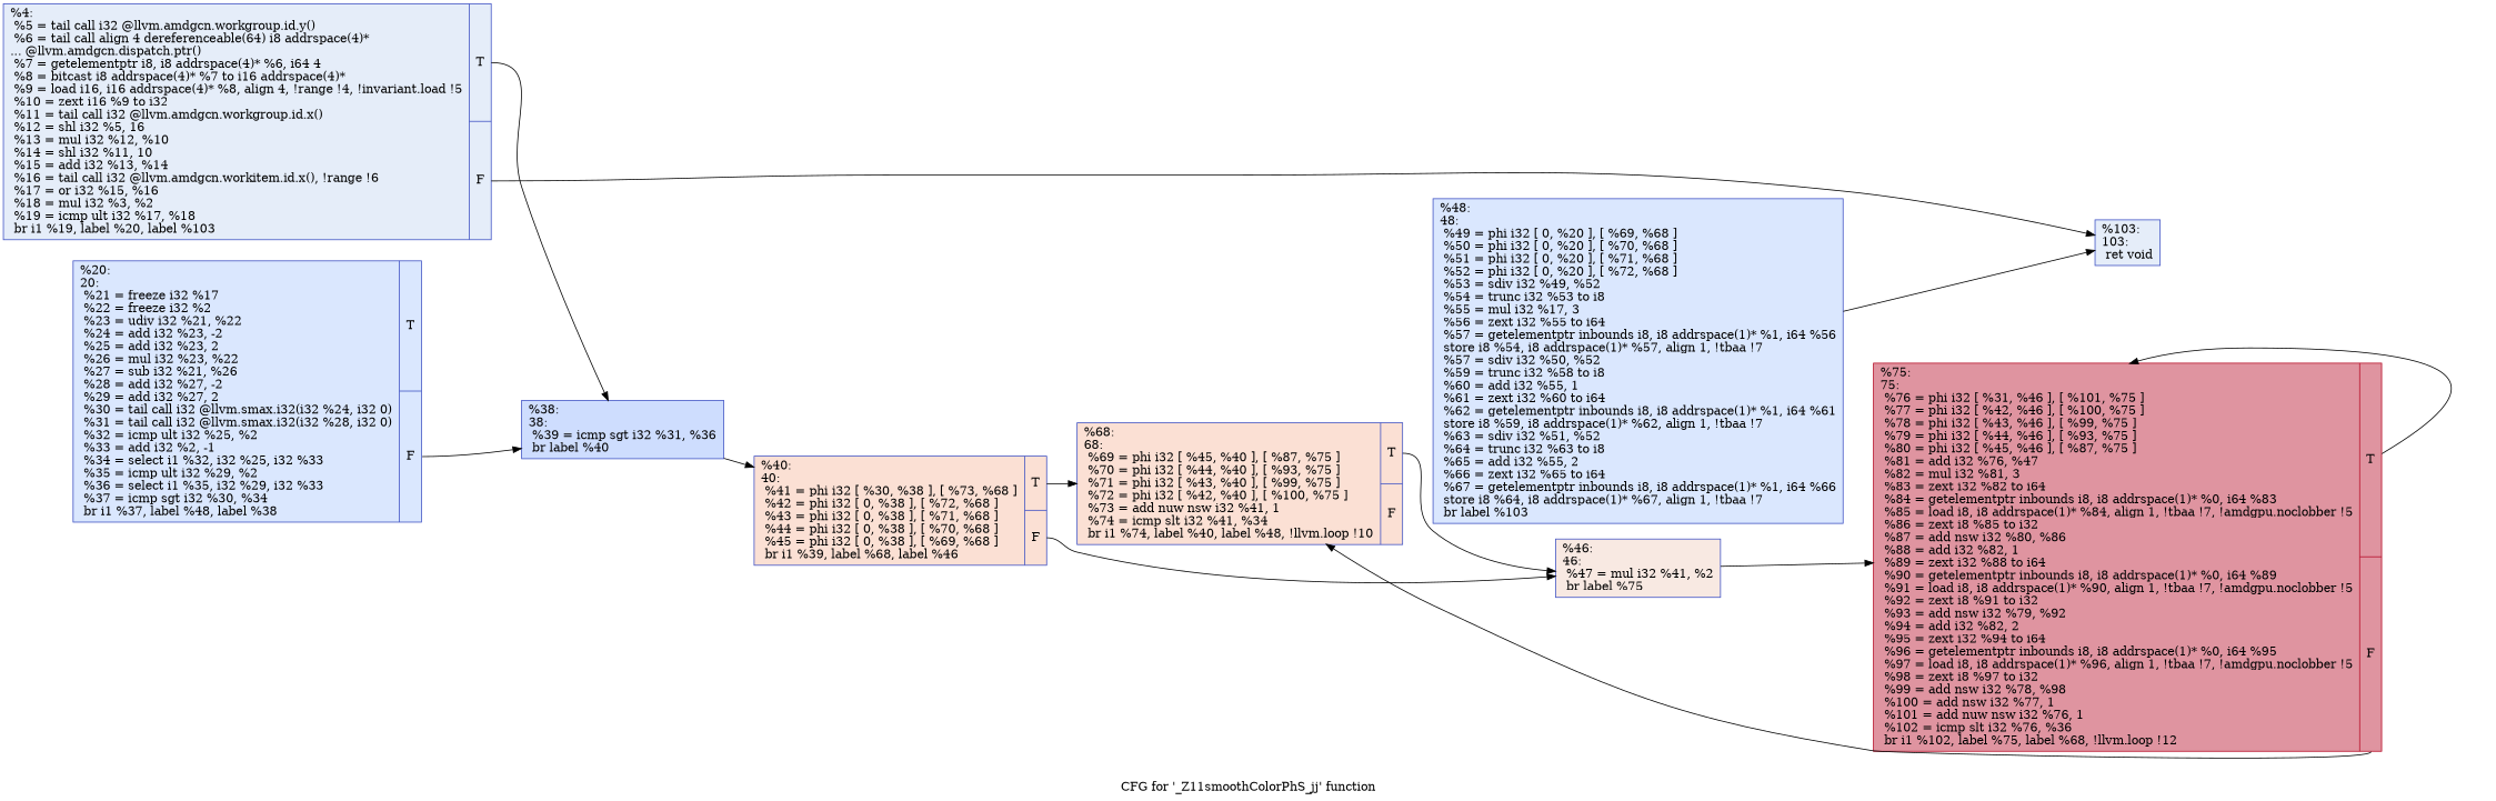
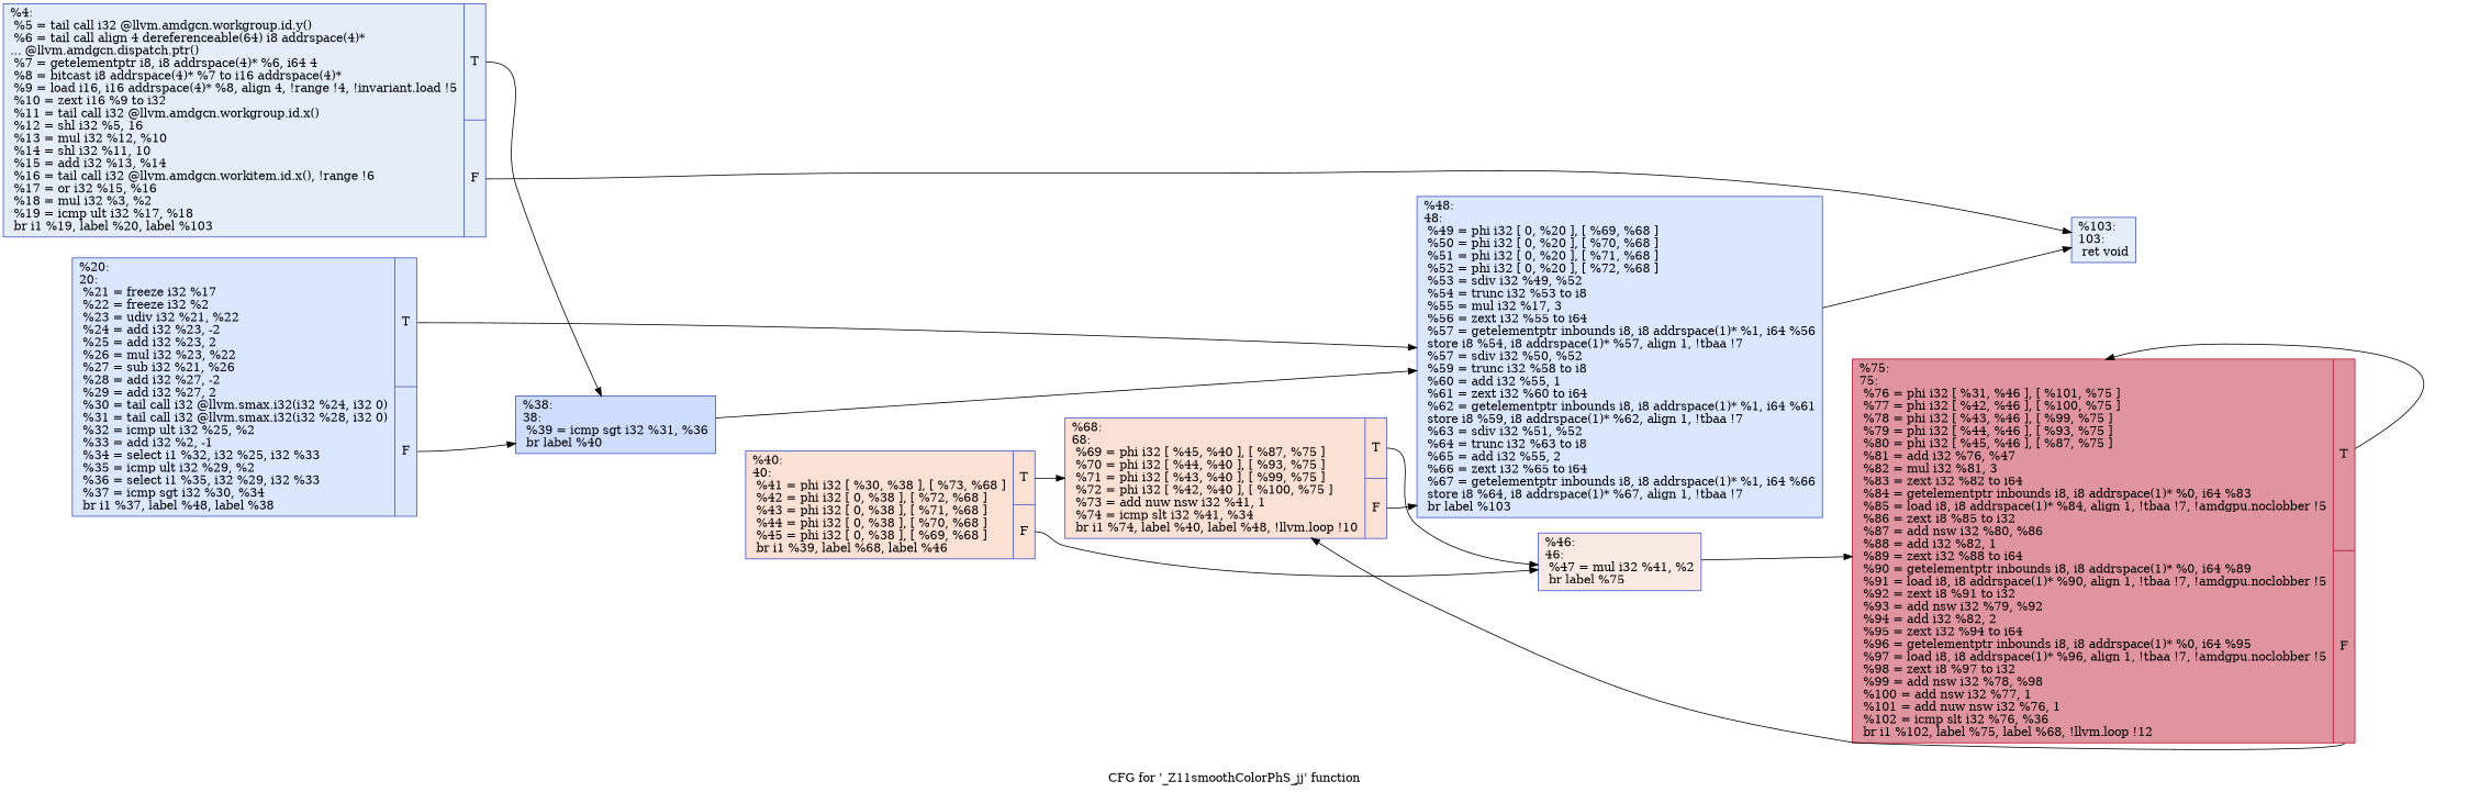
  digraph {
    label="CFG for '_Z11smoothColorPhS_jj' function"
    rankdir=LR
    node [color="#3d50c3ff" fillcolor="#c5d6f270" shape=record style=filled]
    edge [tailport=s0]
    n1 [label="{%4:\l  %5 = tail call i32 @llvm.amdgcn.workgroup.id.y()\l  %6 = tail call align 4 dereferenceable(64) i8 addrspace(4)*\l... @llvm.amdgcn.dispatch.ptr()\l  %7 = getelementptr i8, i8 addrspace(4)* %6, i64 4\l  %8 = bitcast i8 addrspace(4)* %7 to i16 addrspace(4)*\l  %9 = load i16, i16 addrspace(4)* %8, align 4, !range !4, !invariant.load !5\l  %10 = zext i16 %9 to i32\l  %11 = tail call i32 @llvm.amdgcn.workgroup.id.x()\l  %12 = shl i32 %5, 16\l  %13 = mul i32 %12, %10\l  %14 = shl i32 %11, 10\l  %15 = add i32 %13, %14\l  %16 = tail call i32 @llvm.amdgcn.workitem.id.x(), !range !6\l  %17 = or i32 %15, %16\l  %18 = mul i32 %3, %2\l  %19 = icmp ult i32 %17, %18\l  br i1 %19, label %20, label %103\l|{<s0>T|<s1>F}}"]
    n2 [label="{%103:\l103:                                              \l  ret void\l}"]
    n3 [fillcolor="#8fb1fe70" label="{%38:\l38:                                               \l  %39 = icmp sgt i32 %31, %36\l  br label %40\l}"]
    n4 [fillcolor="#abc8fd70" label="{%20:\l20:                                               \l  %21 = freeze i32 %17\l  %22 = freeze i32 %2\l  %23 = udiv i32 %21, %22\l  %24 = add i32 %23, -2\l  %25 = add i32 %23, 2\l  %26 = mul i32 %23, %22\l  %27 = sub i32 %21, %26\l  %28 = add i32 %27, -2\l  %29 = add i32 %27, 2\l  %30 = tail call i32 @llvm.smax.i32(i32 %24, i32 0)\l  %31 = tail call i32 @llvm.smax.i32(i32 %28, i32 0)\l  %32 = icmp ult i32 %25, %2\l  %33 = add i32 %2, -1\l  %34 = select i1 %32, i32 %25, i32 %33\l  %35 = icmp ult i32 %29, %2\l  %36 = select i1 %35, i32 %29, i32 %33\l  %37 = icmp sgt i32 %30, %34\l  br i1 %37, label %48, label %38\l|{<s0>T|<s1>F}}"]
    n5 [fillcolor="#abc8fd70" label="{%48:\l48:                                               \l  %49 = phi i32 [ 0, %20 ], [ %69, %68 ]\l  %50 = phi i32 [ 0, %20 ], [ %70, %68 ]\l  %51 = phi i32 [ 0, %20 ], [ %71, %68 ]\l  %52 = phi i32 [ 0, %20 ], [ %72, %68 ]\l  %53 = sdiv i32 %49, %52\l  %54 = trunc i32 %53 to i8\l  %55 = mul i32 %17, 3\l  %56 = zext i32 %55 to i64\l  %57 = getelementptr inbounds i8, i8 addrspace(1)* %1, i64 %56\l  store i8 %54, i8 addrspace(1)* %57, align 1, !tbaa !7\l  %57 = sdiv i32 %50, %52\l  %59 = trunc i32 %58 to i8\l  %60 = add i32 %55, 1\l  %61 = zext i32 %60 to i64\l  %62 = getelementptr inbounds i8, i8 addrspace(1)* %1, i64 %61\l  store i8 %59, i8 addrspace(1)* %62, align 1, !tbaa !7\l  %63 = sdiv i32 %51, %52\l  %64 = trunc i32 %63 to i8\l  %65 = add i32 %55, 2\l  %66 = zext i32 %65 to i64\l  %67 = getelementptr inbounds i8, i8 addrspace(1)* %1, i64 %66\l  store i8 %64, i8 addrspace(1)* %67, align 1, !tbaa !7\l  br label %103\l}"]
    n6 [fillcolor="#f7b99e70" label="{%40:\l40:                                               \l  %41 = phi i32 [ %30, %38 ], [ %73, %68 ]\l  %42 = phi i32 [ 0, %38 ], [ %72, %68 ]\l  %43 = phi i32 [ 0, %38 ], [ %71, %68 ]\l  %44 = phi i32 [ 0, %38 ], [ %70, %68 ]\l  %45 = phi i32 [ 0, %38 ], [ %69, %68 ]\l  br i1 %39, label %68, label %46\l|{<s0>T|<s1>F}}"]
    n7 [fillcolor="#f7b99e70" label="{%68:\l68:                                               \l  %69 = phi i32 [ %45, %40 ], [ %87, %75 ]\l  %70 = phi i32 [ %44, %40 ], [ %93, %75 ]\l  %71 = phi i32 [ %43, %40 ], [ %99, %75 ]\l  %72 = phi i32 [ %42, %40 ], [ %100, %75 ]\l  %73 = add nuw nsw i32 %41, 1\l  %74 = icmp slt i32 %41, %34\l  br i1 %74, label %40, label %48, !llvm.loop !10\l|{<s0>T|<s1>F}}"]
    n8 [fillcolor="#efcebd70" label="{%46:\l46:                                               \l  %47 = mul i32 %41, %2\l  br label %75\l}"]
    n9 [color="#b70d28ff" fillcolor="#b70d2870" label="{%75:\l75:                                               \l  %76 = phi i32 [ %31, %46 ], [ %101, %75 ]\l  %77 = phi i32 [ %42, %46 ], [ %100, %75 ]\l  %78 = phi i32 [ %43, %46 ], [ %99, %75 ]\l  %79 = phi i32 [ %44, %46 ], [ %93, %75 ]\l  %80 = phi i32 [ %45, %46 ], [ %87, %75 ]\l  %81 = add i32 %76, %47\l  %82 = mul i32 %81, 3\l  %83 = zext i32 %82 to i64\l  %84 = getelementptr inbounds i8, i8 addrspace(1)* %0, i64 %83\l  %85 = load i8, i8 addrspace(1)* %84, align 1, !tbaa !7, !amdgpu.noclobber !5\l  %86 = zext i8 %85 to i32\l  %87 = add nsw i32 %80, %86\l  %88 = add i32 %82, 1\l  %89 = zext i32 %88 to i64\l  %90 = getelementptr inbounds i8, i8 addrspace(1)* %0, i64 %89\l  %91 = load i8, i8 addrspace(1)* %90, align 1, !tbaa !7, !amdgpu.noclobber !5\l  %92 = zext i8 %91 to i32\l  %93 = add nsw i32 %79, %92\l  %94 = add i32 %82, 2\l  %95 = zext i32 %94 to i64\l  %96 = getelementptr inbounds i8, i8 addrspace(1)* %0, i64 %95\l  %97 = load i8, i8 addrspace(1)* %96, align 1, !tbaa !7, !amdgpu.noclobber !5\l  %98 = zext i8 %97 to i32\l  %99 = add nsw i32 %78, %98\l  %100 = add nsw i32 %77, 1\l  %101 = add nuw nsw i32 %76, 1\l  %102 = icmp slt i32 %76, %36\l  br i1 %102, label %75, label %68, !llvm.loop !12\l|{<s0>T|<s1>F}}"]
    n1 -> n2 [tailport=s1]
    n1 -> n3
-   n3 -> n6
+   n3 -> n5
    n4 -> n3 [tailport=s1]
+   n4 -> n5
    n5 -> n2
    n6 -> n7
    n6 -> n8 [tailport=s1]
+   n7 -> n5 [tailport=s1]
    n7 -> n8
    n8 -> n9
    n9 -> n7 [tailport=s1]
    n9 -> n9
  }
